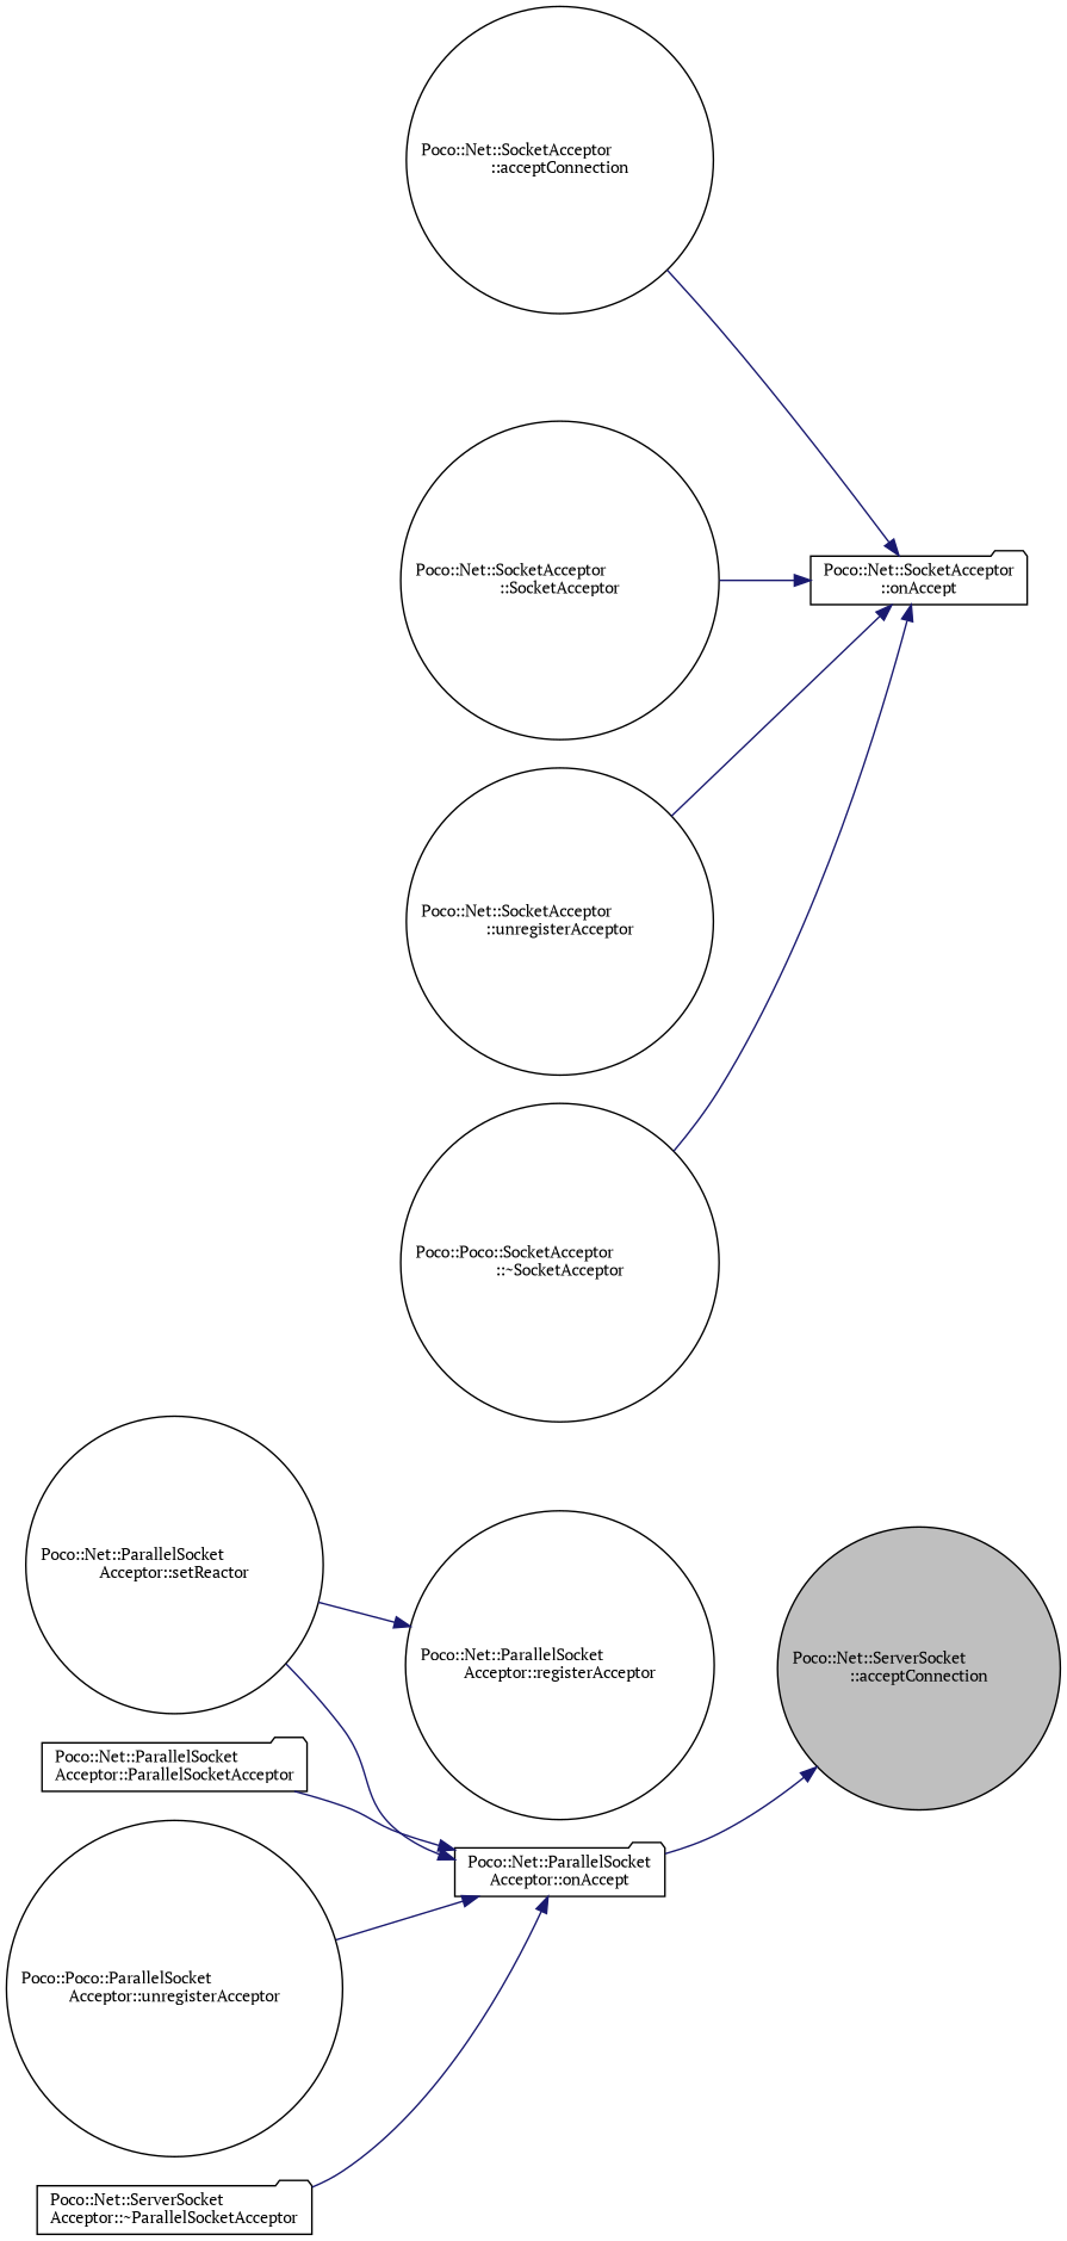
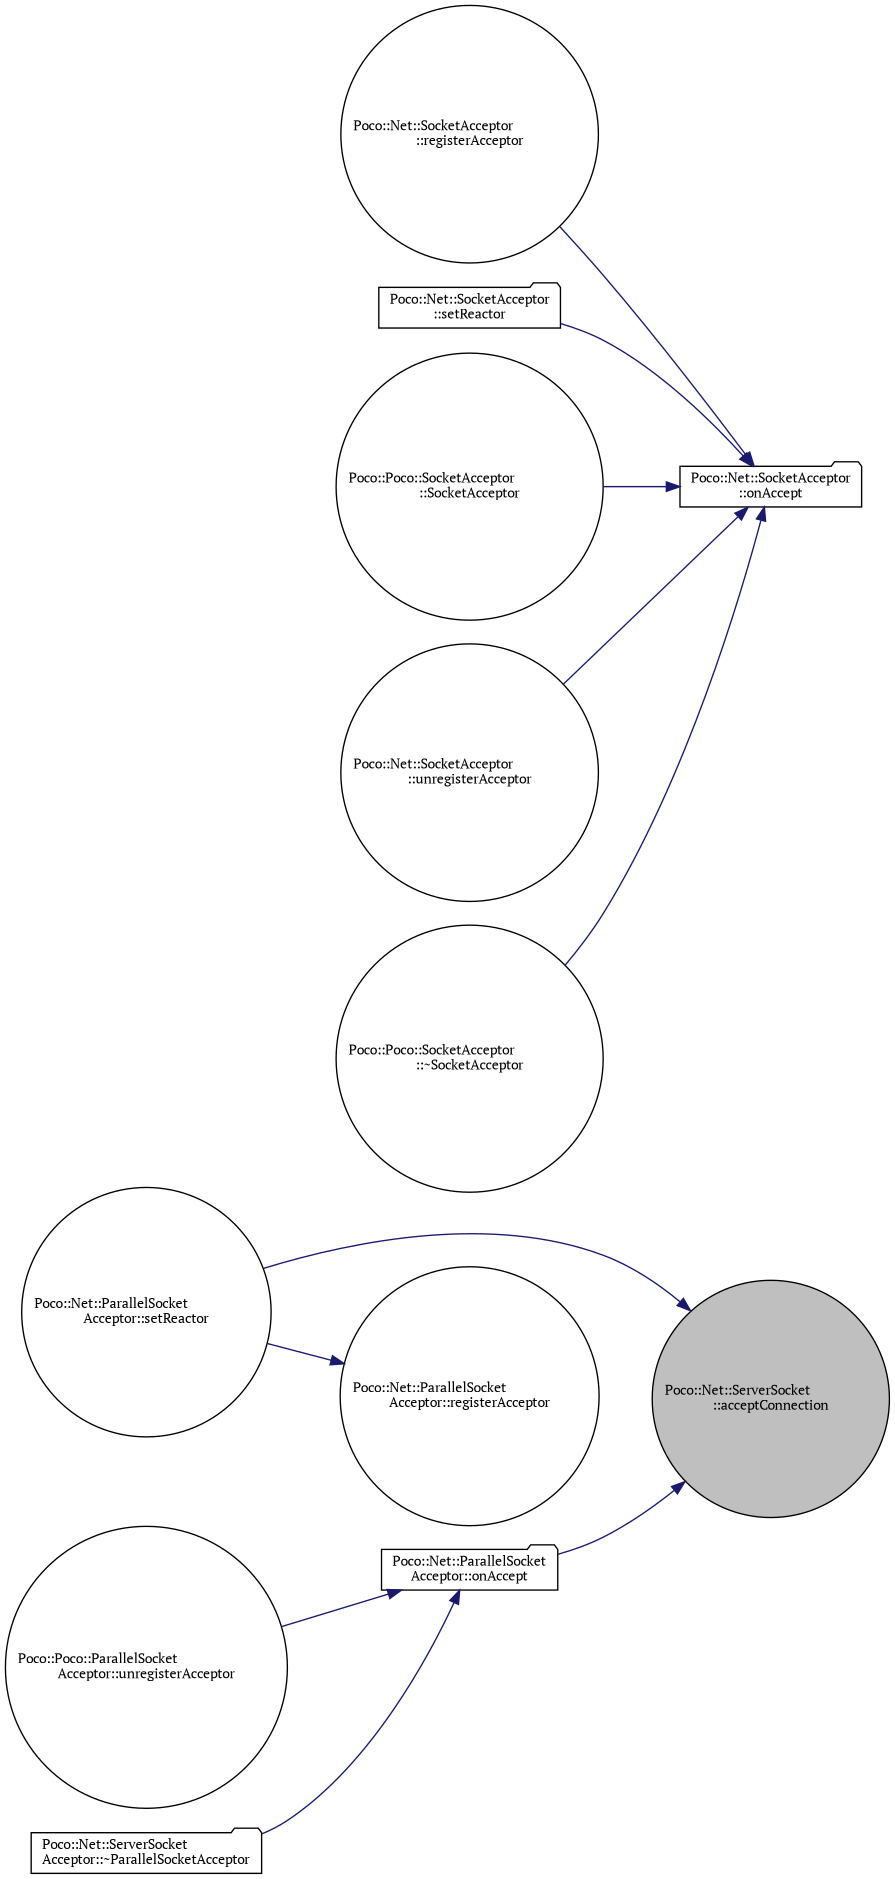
  digraph {
    fontname="PT Serif"
    rankdir=RL
    node [color=black fillcolor=white fontname="PT Serif" fontsize=10 shape=circle style=filled]
    edge [color=midnightblue dir=back fontname="PT Serif" fontsize=10 labelfontname=Helvetica labelfontsize=10 style=solid]
    n1 [fillcolor=grey75 fontcolor=black height=0.2 label="Poco::Net::ServerSocket\l::acceptConnection" width=0.4]
    n2 [height=0.2 label="Poco::Net::ParallelSocket\lAcceptor::onAccept" shape=folder width=0.4]
    n3 [height=0.2 label="Poco::Net::SocketAcceptor\l::onAccept" shape=folder width=0.4]
-   n4 [height=0.2 label="Poco::Net::SocketAcceptor\l::acceptConnection" width=0.4]
-   n6 [height=0.2 label="Poco::Net::SocketAcceptor\l::SocketAcceptor" width=0.4]
+   n4 [height=0.2 label="Poco::Net::SocketAcceptor\l::registerAcceptor" width=0.4]
+   n5 [height=0.2 label="Poco::Net::SocketAcceptor\l::setReactor" shape=folder width=0.4]
+   n6 [height=0.2 label="Poco::Poco::SocketAcceptor\l::SocketAcceptor" width=0.4]
    n7 [height=0.2 label="Poco::Net::SocketAcceptor\l::unregisterAcceptor" width=0.4]
    n8 [height=0.2 label="Poco::Poco::SocketAcceptor\l::~SocketAcceptor" width=0.4]
-   n9 [height=0.2 label="Poco::Net::ParallelSocket\lAcceptor::ParallelSocketAcceptor" shape=folder width=0.4]
    n10 [height=0.2 label="Poco::Net::ParallelSocket\lAcceptor::setReactor" width=0.4]
    n11 [height=0.2 label="Poco::Poco::ParallelSocket\lAcceptor::unregisterAcceptor" width=0.4]
    n12 [height=0.2 label="Poco::Net::ServerSocket\lAcceptor::~ParallelSocketAcceptor" shape=folder width=0.4]
    n13 [height=0.2 label="Poco::Net::ParallelSocket\lAcceptor::registerAcceptor" width=0.4]
    n1 -> n2
-   n2 -> n9
-   n2 -> n10
+   n1 -> n10
    n2 -> n11
    n2 -> n12
    n3 -> n4
+   n3 -> n5
    n3 -> n6
    n3 -> n7
    n3 -> n8
    n13 -> n10
  }
